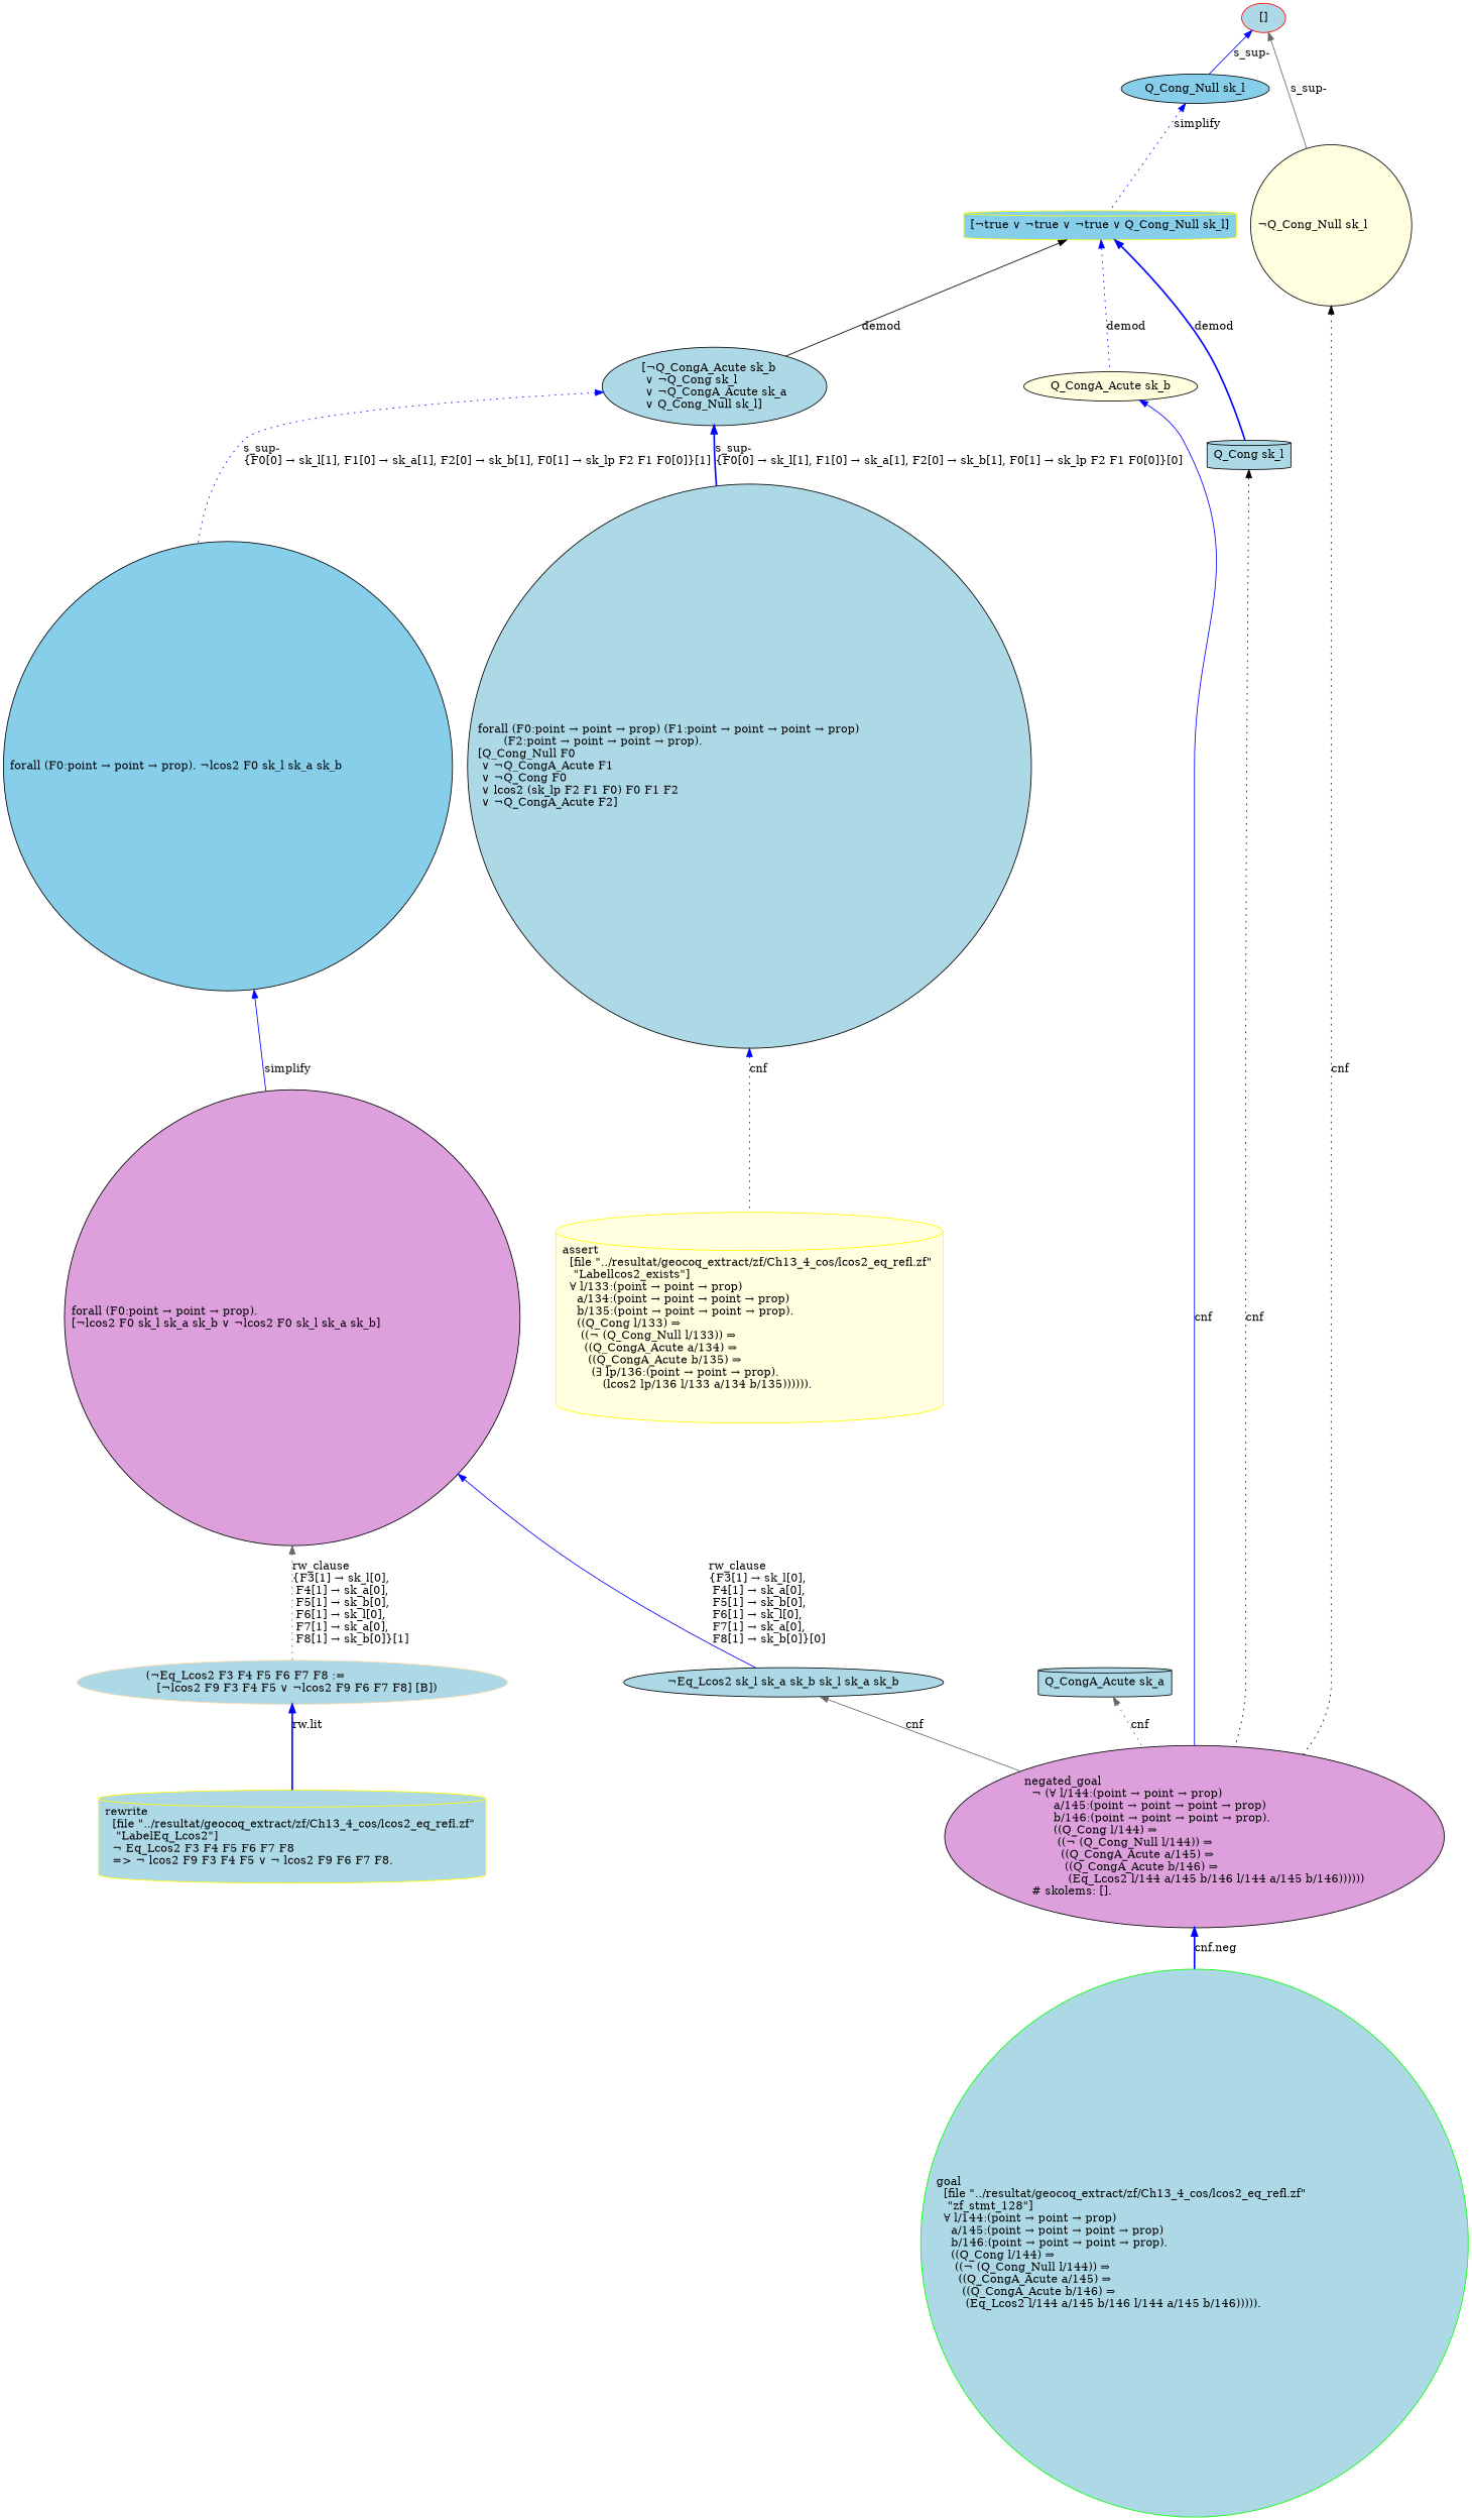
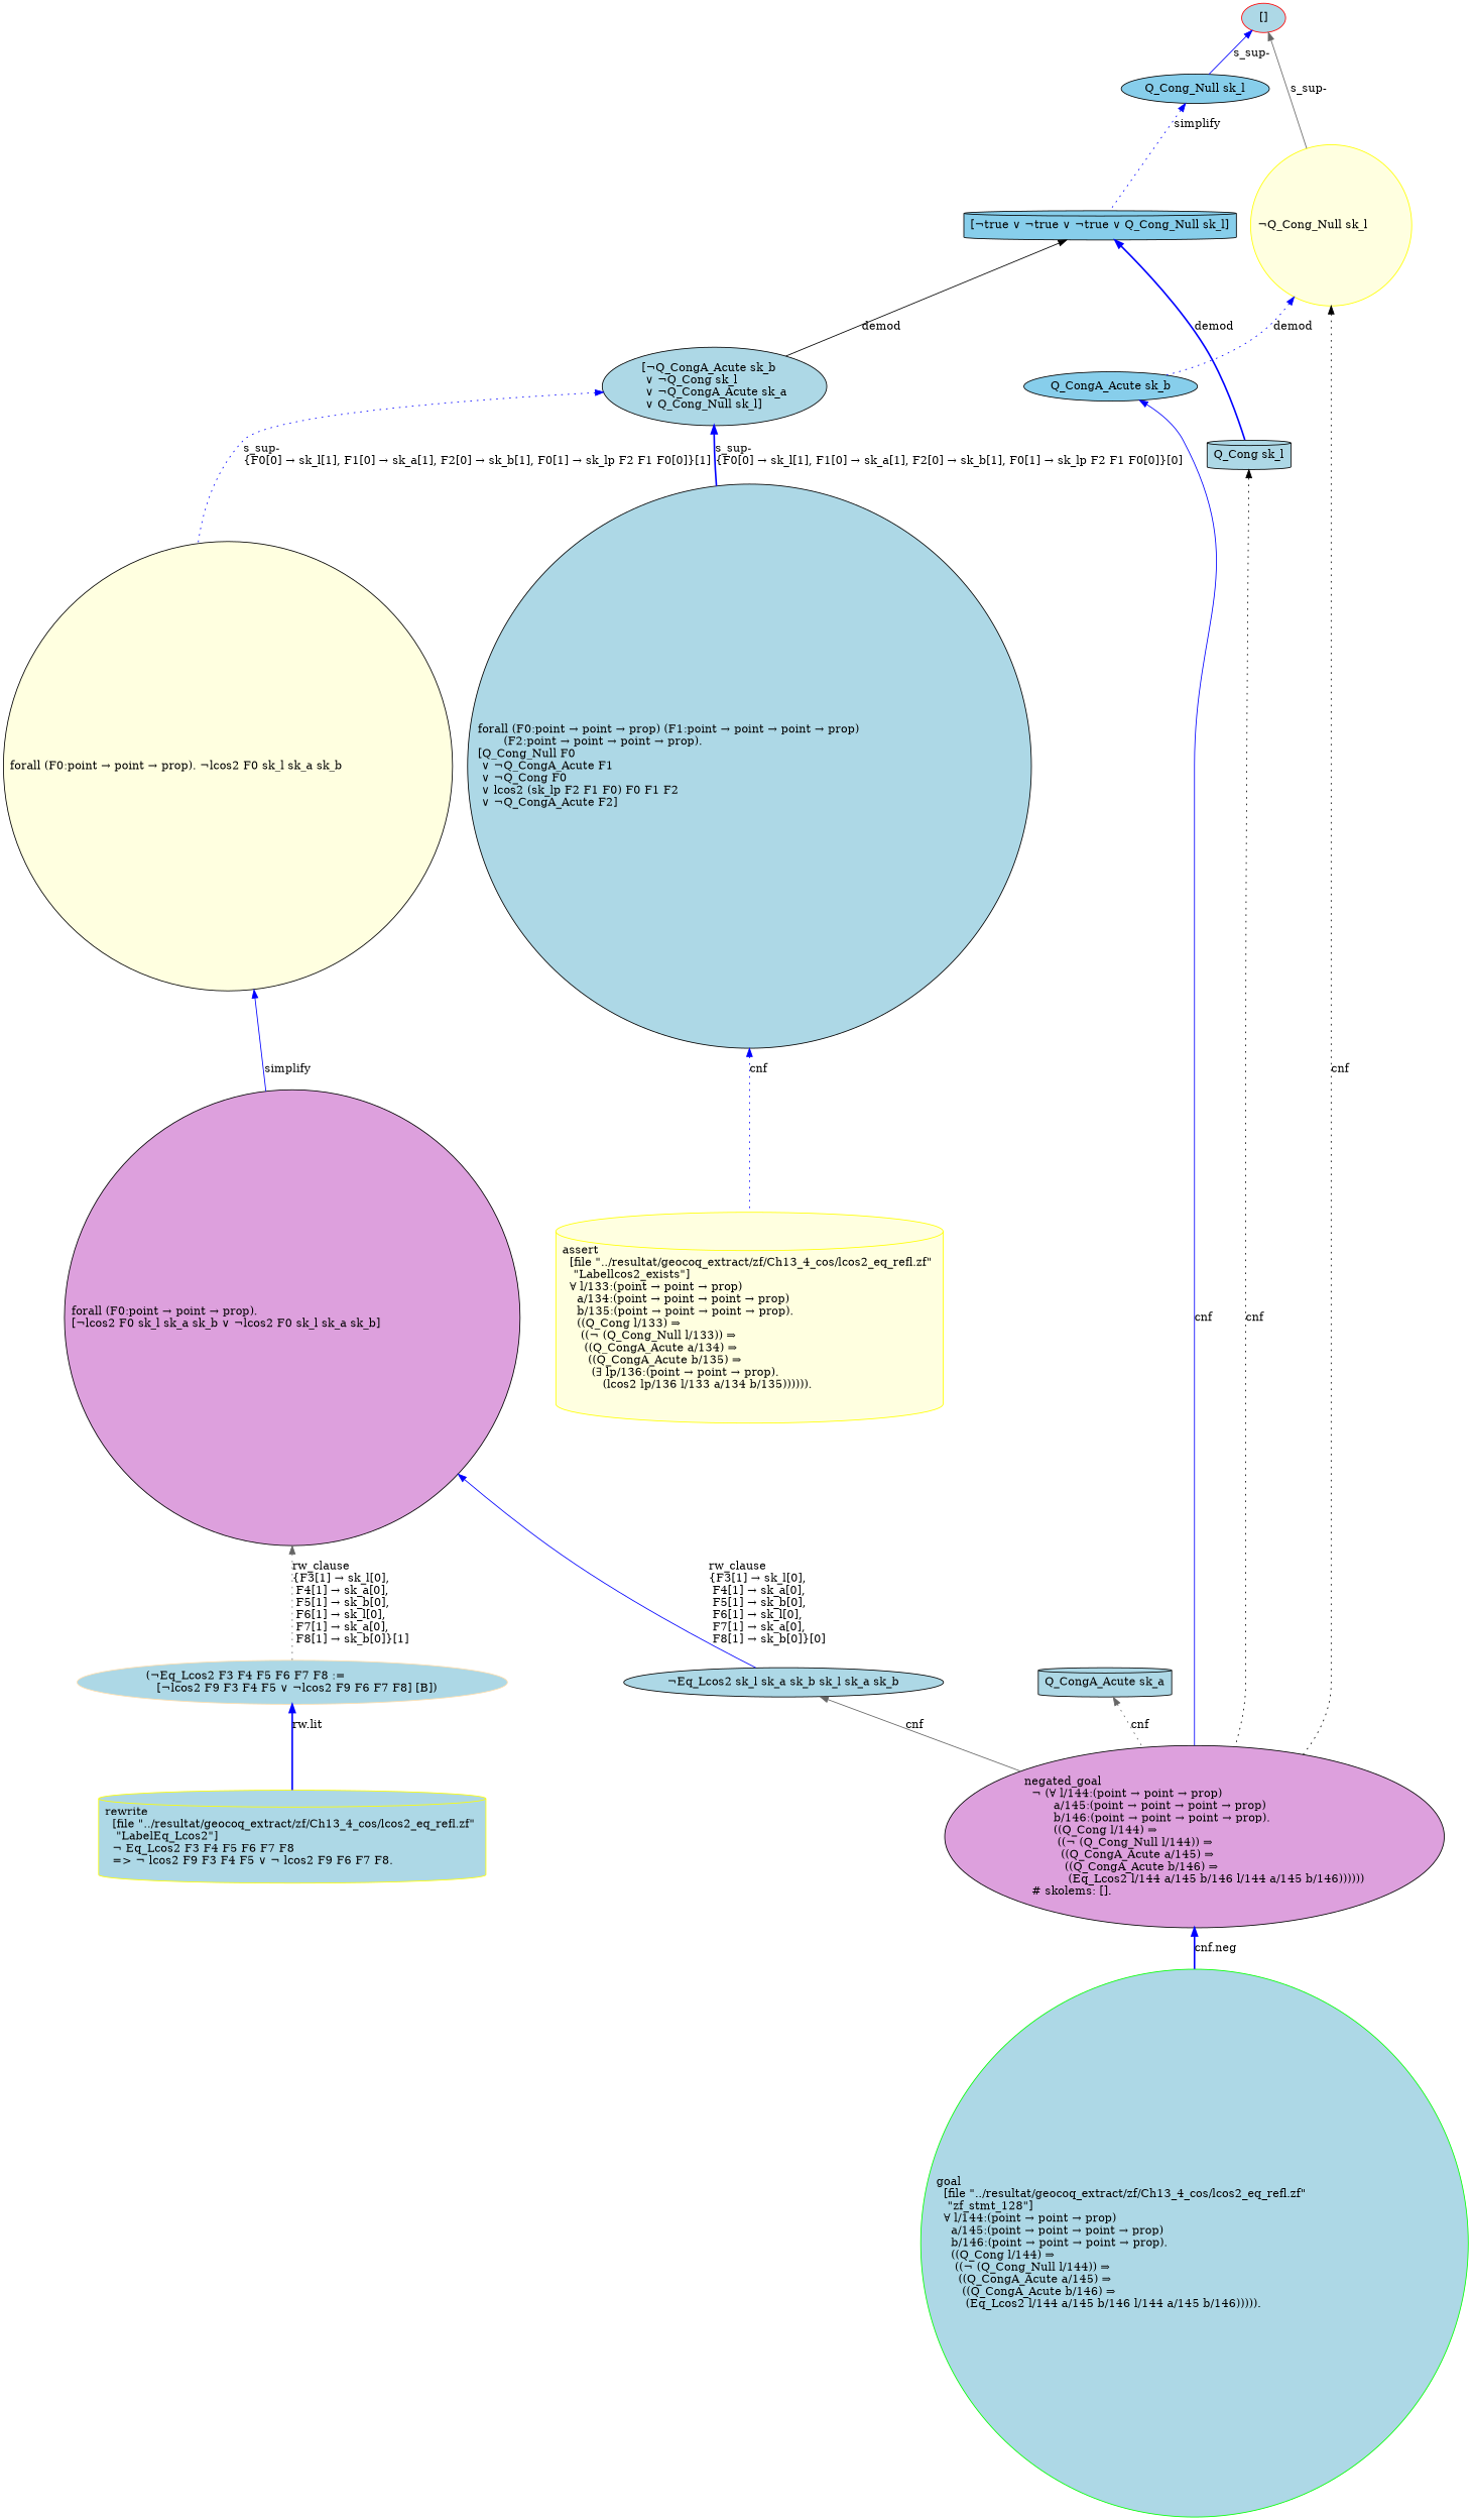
  digraph {
    node [fillcolor=lightblue shape=ellipse style=filled]
    edge [color=blue dir=back style=dotted]
    n1 [color=red label="[]"]
-   n2 [fillcolor=lightyellow label="¬Q_Cong_Null sk_l\l" shape=circle]
+   n2 [fillcolor=lightyellow label="¬Q_Cong_Null sk_l\l" shape=circle color=yellow]
    n3 [fillcolor=skyblue label="Q_Cong_Null sk_l\l"]
    n4 [fillcolor=plum label="negated_goal\l  ¬ (∀ l/144:(point → point → prop) \l        a/145:(point → point → point → prop) \l        b/146:(point → point → point → prop).\l        ((Q_Cong l/144) ⇒\l         ((¬ (Q_Cong_Null l/144)) ⇒\l          ((Q_CongA_Acute a/145) ⇒\l           ((Q_CongA_Acute b/146) ⇒\l            (Eq_Lcos2 l/144 a/145 b/146 l/144 a/145 b/146))))))\l  # skolems: [].\l"]
-   n5 [fillcolor=skyblue label="[¬true ∨ ¬true ∨ ¬true ∨ Q_Cong_Null sk_l]\l" shape=cylinder color=yellow]
+   n5 [fillcolor=skyblue label="[¬true ∨ ¬true ∨ ¬true ∨ Q_Cong_Null sk_l]\l" shape=cylinder]
    n6 [color=green label="goal\l  [file \"../resultat/geocoq_extract/zf/Ch13_4_cos/lcos2_eq_refl.zf\" \l   \"zf_stmt_128\"]\l  ∀ l/144:(point → point → prop) \l    a/145:(point → point → point → prop) \l    b/146:(point → point → point → prop).\l    ((Q_Cong l/144) ⇒\l     ((¬ (Q_Cong_Null l/144)) ⇒\l      ((Q_CongA_Acute a/145) ⇒\l       ((Q_CongA_Acute b/146) ⇒\l        (Eq_Lcos2 l/144 a/145 b/146 l/144 a/145 b/146))))).\l" shape=circle]
    n7 [label="Q_Cong sk_l\l" shape=cylinder]
-   n8 [fillcolor=lightyellow label="Q_CongA_Acute sk_b\l"]
+   n8 [fillcolor=skyblue label="Q_CongA_Acute sk_b\l"]
    n9 [label="[¬Q_CongA_Acute sk_b\l ∨ ¬Q_Cong sk_l\l ∨ ¬Q_CongA_Acute sk_a\l ∨ Q_Cong_Null sk_l]\l"]
    n10 [label="Q_CongA_Acute sk_a\l" shape=cylinder]
-   n11 [fillcolor=skyblue label="forall (F0:point → point → prop). ¬lcos2 F0 sk_l sk_a sk_b\l" shape=circle]
+   n11 [fillcolor=lightyellow label="forall (F0:point → point → prop). ¬lcos2 F0 sk_l sk_a sk_b\l" shape=circle]
    n12 [label="forall (F0:point → point → prop) (F1:point → point → point → prop) \l       (F2:point → point → point → prop).\l[Q_Cong_Null F0\l ∨ ¬Q_CongA_Acute F1\l ∨ ¬Q_Cong F0\l ∨ lcos2 (sk_lp F2 F1 F0) F0 F1 F2\l ∨ ¬Q_CongA_Acute F2]\l" shape=circle]
    n13 [fillcolor=plum label="forall (F0:point → point → prop).\l[¬lcos2 F0 sk_l sk_a sk_b ∨ ¬lcos2 F0 sk_l sk_a sk_b]\l" shape=circle]
    n14 [color=yellow fillcolor=lightyellow label="assert\l  [file \"../resultat/geocoq_extract/zf/Ch13_4_cos/lcos2_eq_refl.zf\" \l   \"Labellcos2_exists\"]\l  ∀ l/133:(point → point → prop) \l    a/134:(point → point → point → prop) \l    b/135:(point → point → point → prop).\l    ((Q_Cong l/133) ⇒\l     ((¬ (Q_Cong_Null l/133)) ⇒\l      ((Q_CongA_Acute a/134) ⇒\l       ((Q_CongA_Acute b/135) ⇒\l        (∃ lp/136:(point → point → prop).\l           (lcos2 lp/136 l/133 a/134 b/135)))))).\l" shape=cylinder]
    n15 [color=navajowhite label="(¬Eq_Lcos2 F3 F4 F5 F6 F7 F8 :=\l   [¬lcos2 F9 F3 F4 F5 ∨ ¬lcos2 F9 F6 F7 F8] [B])\l"]
    n16 [label="¬Eq_Lcos2 sk_l sk_a sk_b sk_l sk_a sk_b\l"]
    n17 [color=yellow label="rewrite\l  [file \"../resultat/geocoq_extract/zf/Ch13_4_cos/lcos2_eq_refl.zf\" \l   \"LabelEq_Lcos2\"]\l  ¬ Eq_Lcos2 F3 F4 F5 F6 F7 F8\l  =\> ¬ lcos2 F9 F3 F4 F5 ∨ ¬ lcos2 F9 F6 F7 F8.\l" shape=cylinder]
    n1 -> n2 [color=gray40 label="s_sup-\l" style=solid]
    n1 -> n3 [label="s_sup-\l" style=solid]
    n2 -> n4 [color=black label=cnf]
    n3 -> n5 [label=simplify]
    n4 -> n6 [label="cnf.neg" style=bold]
    n5 -> n7 [label=demod style=bold]
-   n5 -> n8 [label=demod]
+   n2 -> n8 [label=demod]
    n5 -> n9 [color=black label=demod style=solid]
    n7 -> n4 [color=black label=cnf]
    n8 -> n4 [label=cnf style=solid]
    n9 -> n11 [label="s_sup-\l\{F0[0] → sk_l[1], F1[0] → sk_a[1], F2[0] → sk_b[1], F0[1] → sk_lp F2 F1 F0[0]\}[1]\l"]
    n9 -> n12 [label="s_sup-\l\{F0[0] → sk_l[1], F1[0] → sk_a[1], F2[0] → sk_b[1], F0[1] → sk_lp F2 F1 F0[0]\}[0]\l" style=bold]
    n10 -> n4 [color=gray40 label=cnf]
    n11 -> n13 [label=simplify style=solid]
    n12 -> n14 [label=cnf]
    n13 -> n15 [color=gray40 label="rw_clause\l\{F3[1] → sk_l[0], \l F4[1] → sk_a[0], \l F5[1] → sk_b[0], \l F6[1] → sk_l[0], \l F7[1] → sk_a[0], \l F8[1] → sk_b[0]\}[1]\l"]
    n13 -> n16 [label="rw_clause\l\{F3[1] → sk_l[0], \l F4[1] → sk_a[0], \l F5[1] → sk_b[0], \l F6[1] → sk_l[0], \l F7[1] → sk_a[0], \l F8[1] → sk_b[0]\}[0]\l" style=solid]
    n15 -> n17 [label="rw.lit" style=bold]
    n16 -> n4 [color=gray40 label=cnf style=solid]
  }
